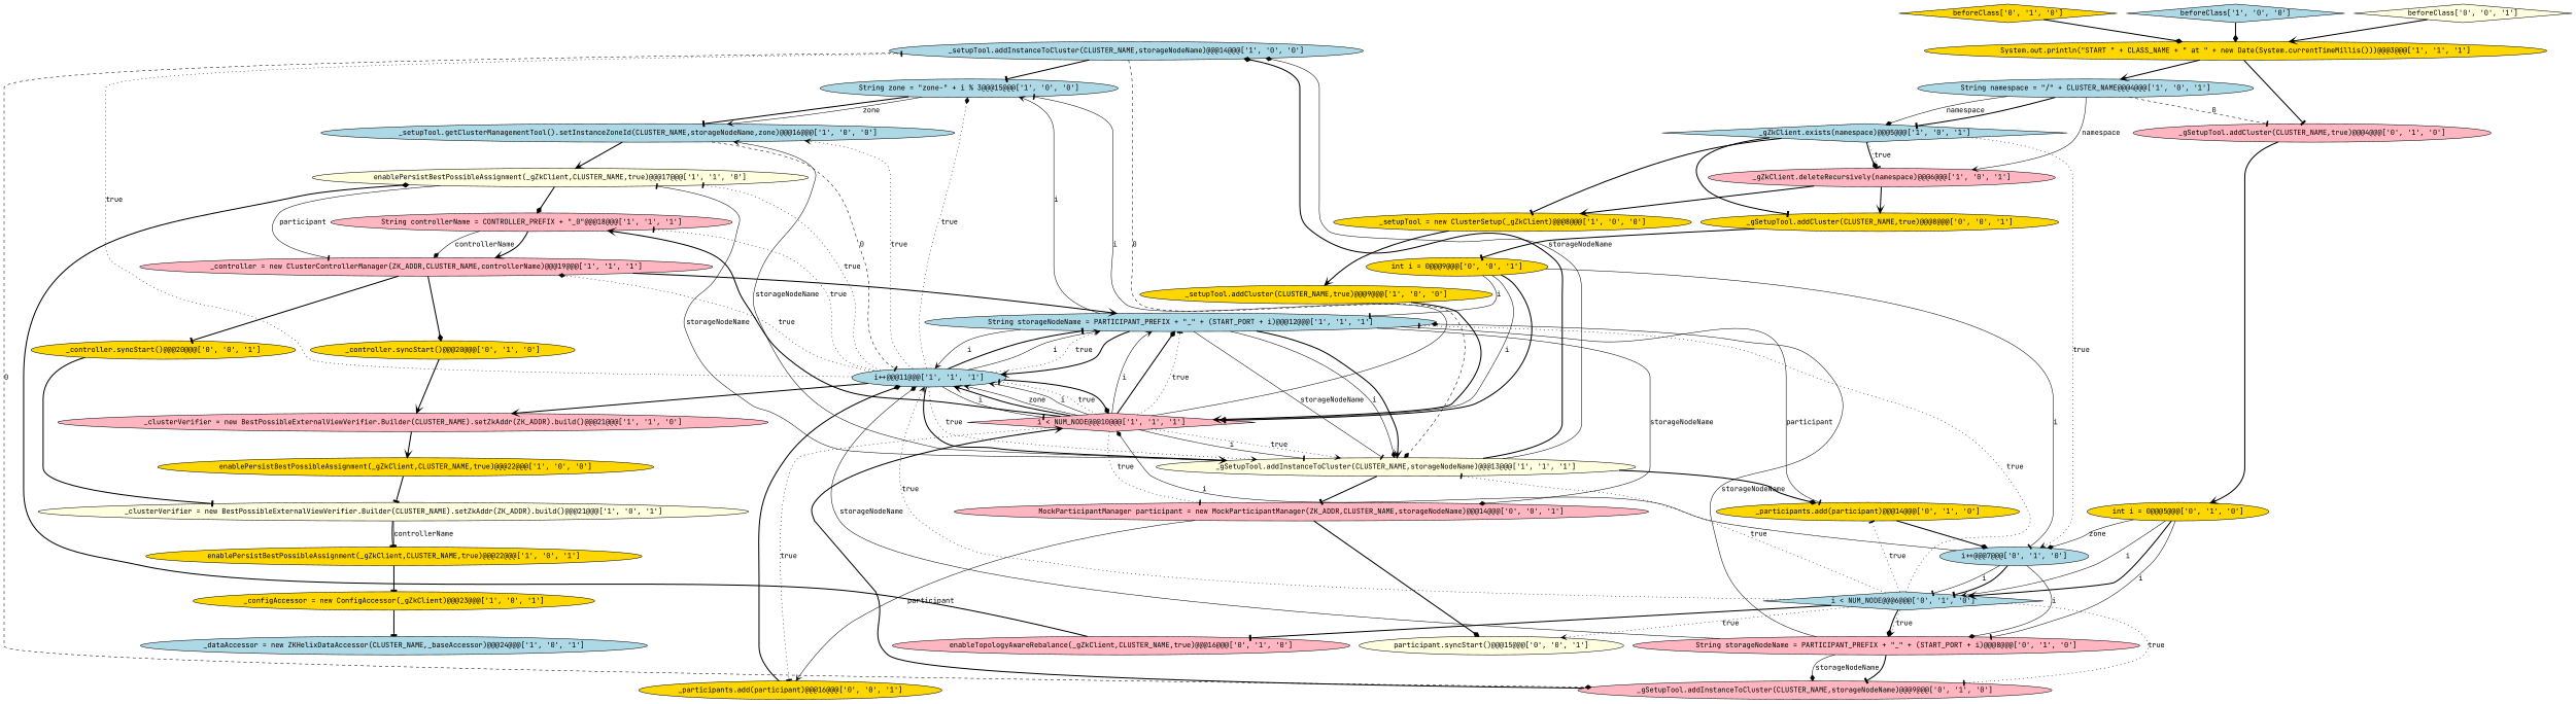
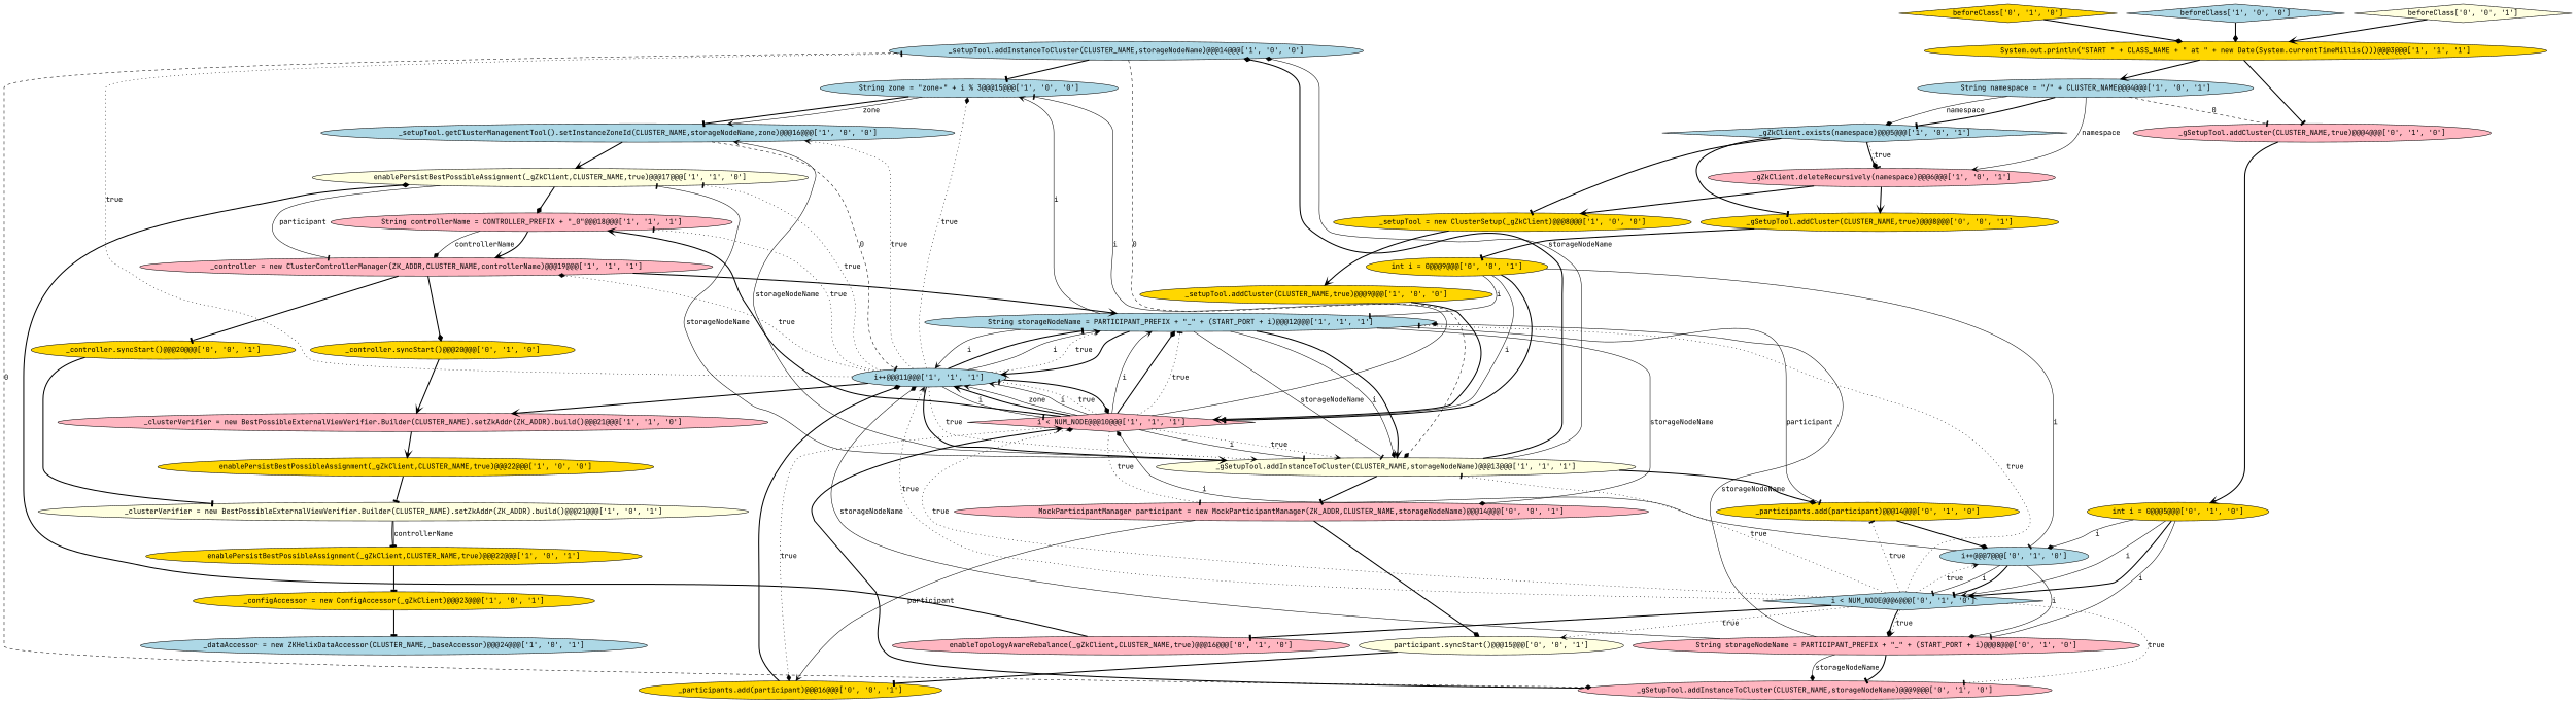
  digraph {
    fontname="JetBrains Mono"
    node [fillcolor=gold fontname="JetBrains Mono" shape=ellipse style=filled]
    edge [arrowhead=tee fontname="JetBrains Mono" style=bold]
    n1 [fillcolor=lightblue label="_setupTool.addInstanceToCluster(CLUSTER_NAME,storageNodeName)@@@14@@@['1', '0', '0']"]
    n2 [fillcolor=lightblue label="String zone = \"zone-\" + i % 3@@@15@@@['1', '0', '0']"]
    n3 [fillcolor=lightpink label="_gSetupTool.addInstanceToCluster(CLUSTER_NAME,storageNodeName)@@@9@@@['0', '1', '0']"]
    n4 [fillcolor=lightyellow label="_gSetupTool.addInstanceToCluster(CLUSTER_NAME,storageNodeName)@@@13@@@['1', '1', '1']"]
    n5 [fillcolor=lightblue label="_setupTool.getClusterManagementTool().setInstanceZoneId(CLUSTER_NAME,storageNodeName,zone)@@@16@@@['1', '0', '0']"]
    n6 [fillcolor=lightpink label="i < NUM_NODE@@@10@@@['1', '1', '1']" shape=diamond]
    n7 [fillcolor=lightpink label="MockParticipantManager participant = new MockParticipantManager(ZK_ADDR,CLUSTER_NAME,storageNodeName)@@@14@@@['0', '0', '1']"]
    n8 [label="_participants.add(participant)@@@14@@@['0', '1', '0']"]
    n9 [fillcolor=lightyellow label="enablePersistBestPossibleAssignment(_gZkClient,CLUSTER_NAME,true)@@@17@@@['1', '1', '0']"]
    n10 [fillcolor=lightblue label="i++@@@7@@@['0', '1', '0']"]
    n11 [fillcolor=lightpink label="String storageNodeName = PARTICIPANT_PREFIX + \"_\" + (START_PORT + i)@@@8@@@['0', '1', '0']"]
    n12 [fillcolor=lightblue label="i < NUM_NODE@@@6@@@['0', '1', '0']" shape=diamond]
    n13 [fillcolor=lightblue label="i++@@@11@@@['1', '1', '1']"]
    n14 [fillcolor=lightblue label="String storageNodeName = PARTICIPANT_PREFIX + \"_\" + (START_PORT + i)@@@12@@@['1', '1', '1']"]
    n15 [fillcolor=lightyellow label="participant.syncStart()@@@15@@@['0', '0', '1']"]
    n16 [fillcolor=lightpink label="enableTopologyAwareRebalance(_gZkClient,CLUSTER_NAME,true)@@@16@@@['0', '1', '0']"]
    n17 [label="_participants.add(participant)@@@16@@@['0', '0', '1']"]
    n18 [fillcolor=lightpink label="String controllerName = CONTROLLER_PREFIX + \"_0\"@@@18@@@['1', '1', '1']"]
    n19 [label="beforeClass['0', '1', '0']" shape=diamond]
    n20 [label="System.out.println(\"START \" + CLASS_NAME + \" at \" + new Date(System.currentTimeMillis()))@@@3@@@['1', '1', '1']"]
    n21 [fillcolor=lightpink label="_gSetupTool.addCluster(CLUSTER_NAME,true)@@@4@@@['0', '1', '0']"]
    n22 [fillcolor=lightblue label="String namespace = \"/\" + CLUSTER_NAME@@@4@@@['1', '0', '1']"]
    n23 [label="_configAccessor = new ConfigAccessor(_gZkClient)@@@23@@@['1', '0', '1']"]
    n24 [fillcolor=lightblue label="_dataAccessor = new ZKHelixDataAccessor(CLUSTER_NAME,_baseAccessor)@@@24@@@['1', '0', '1']"]
    n25 [fillcolor=lightpink label="_clusterVerifier = new BestPossibleExternalViewVerifier.Builder(CLUSTER_NAME).setZkAddr(ZK_ADDR).build()@@@21@@@['1', '1', '0']"]
    n26 [fillcolor=lightpink label="_controller = new ClusterControllerManager(ZK_ADDR,CLUSTER_NAME,controllerName)@@@19@@@['1', '1', '1']"]
    n27 [fillcolor=lightpink label="_gZkClient.deleteRecursively(namespace)@@@6@@@['1', '0', '1']"]
    n28 [label="_gSetupTool.addCluster(CLUSTER_NAME,true)@@@8@@@['0', '0', '1']"]
    n29 [label="_setupTool = new ClusterSetup(_gZkClient)@@@8@@@['1', '0', '0']"]
    n30 [label="int i = 0@@@9@@@['0', '0', '1']"]
    n31 [label="_setupTool.addCluster(CLUSTER_NAME,true)@@@9@@@['1', '0', '0']"]
    n32 [fillcolor=lightblue label="beforeClass['1', '0', '0']" shape=diamond]
    n33 [label="enablePersistBestPossibleAssignment(_gZkClient,CLUSTER_NAME,true)@@@22@@@['1', '0', '0']"]
    n34 [fillcolor=lightyellow label="_clusterVerifier = new BestPossibleExternalViewVerifier.Builder(CLUSTER_NAME).setZkAddr(ZK_ADDR).build()@@@21@@@['1', '0', '1']"]
    n35 [label="int i = 0@@@5@@@['0', '1', '0']"]
    n36 [fillcolor=lightblue label="_gZkClient.exists(namespace)@@@5@@@['1', '0', '1']" shape=diamond]
    n37 [label="enablePersistBestPossibleAssignment(_gZkClient,CLUSTER_NAME,true)@@@22@@@['1', '0', '1']"]
    n38 [label="_controller.syncStart()@@@20@@@['0', '0', '1']"]
    n39 [label="_controller.syncStart()@@@20@@@['0', '1', '0']"]
    n40 [fillcolor=lightyellow label="beforeClass['0', '0', '1']" shape=diamond]
    n1 -> n2
    n1 -> n3 [arrowhead=diamond label=0 style=dashed]
    n1 -> n4 [arrowhead=diamond label=0 style=dashed]
    n2 -> n5
    n2 -> n5 [arrowhead=vee label=zone style=solid]
    n3 -> n6 [arrowhead=vee]
    n4 -> n1 [arrowhead=diamond]
    n4 -> n1 [arrowhead=diamond label=storageNodeName style=solid]
    n4 -> n5 [arrowhead=vee label=storageNodeName style=solid]
    n4 -> n7
    n4 -> n8 [arrowhead=diamond]
    n4 -> n9 [label=storageNodeName style=solid]
    n5 -> n9 [arrowhead=vee]
    n5 -> n13 [label=0 style=dashed]
    n6 -> n2 [label=i style=solid]
    n6 -> n4 [arrowhead=vee label=true style=dotted]
    n6 -> n4 [label=i style=solid]
    n6 -> n7 [label=true style=dotted]
    n6 -> n13 [arrowhead=vee]
    n6 -> n13 [arrowhead=vee label=zone style=solid]
    n6 -> n13 [arrowhead=vee label=i style=solid]
    n6 -> n13 [label=true style=dotted]
    n6 -> n14 [label=true style=dotted]
    n6 -> n14 [arrowhead=vee label=i style=solid]
    n6 -> n14 [arrowhead=diamond]
-   n6 -> n17 [label=true style=dotted]
+   n6 -> n17 [arrowhead=diamond label=true style=dotted]
    n6 -> n18 [arrowhead=vee]
    n7 -> n15 [arrowhead=diamond]
    n7 -> n17 [arrowhead=vee label=participant style=solid]
    n8 -> n10 [arrowhead=diamond]
    n9 -> n18 [arrowhead=diamond]
    n9 -> n26 [label=participant style=solid]
    n10 -> n6 [arrowhead=diamond label=i style=solid]
    n10 -> n11 [arrowhead=diamond label=i style=solid]
    n10 -> n12 [label=i style=solid]
    n10 -> n12
    n11 -> n3 [arrowhead=diamond label=storageNodeName style=solid]
    n11 -> n3
    n11 -> n13 [arrowhead=diamond label=storageNodeName style=solid]
    n11 -> n14 [arrowhead=diamond label=storageNodeName style=solid]
    n12 -> n3 [label=true style=dotted]
    n12 -> n4 [label=true style=dotted]
+   n12 -> n6 [arrowhead=diamond label=true style=dotted]
    n12 -> n8 [label=true style=dotted]
-   n36 -> n10 [arrowhead=vee label=true style=dotted]
+   n12 -> n10 [arrowhead=vee label=true style=dotted]
    n12 -> n11 [arrowhead=vee label=true style=dotted]
    n12 -> n11 [arrowhead=diamond]
    n12 -> n13 [arrowhead=vee label=true style=dotted]
    n12 -> n14 [label=true style=dotted]
    n12 -> n15 [arrowhead=vee label=true style=dotted]
    n12 -> n16
    n13 -> n1 [label=true style=dotted]
    n13 -> n2 [arrowhead=diamond label=true style=dotted]
    n13 -> n4 [arrowhead=vee label=true style=dotted]
    n13 -> n4 [arrowhead=vee]
    n13 -> n5 [arrowhead=vee label=true style=dotted]
    n13 -> n6 [arrowhead=diamond]
    n13 -> n6 [label=i style=solid]
    n13 -> n9 [label=true style=dotted]
    n13 -> n14
    n13 -> n14 [arrowhead=vee label=i style=solid]
    n13 -> n14 [arrowhead=vee label=true style=dotted]
    n13 -> n18 [label=true style=dotted]
    n13 -> n25 [arrowhead=vee]
    n13 -> n26 [arrowhead=diamond label=true style=dotted]
    n14 -> n2 [arrowhead=vee label=i style=solid]
    n14 -> n4 [label=storageNodeName style=solid]
    n14 -> n4 [arrowhead=diamond label=i style=solid]
    n14 -> n4 [arrowhead=vee]
    n14 -> n7 [arrowhead=diamond label=storageNodeName style=solid]
    n14 -> n8 [label=participant style=solid]
    n14 -> n13 [arrowhead=vee]
    n14 -> n13 [arrowhead=vee label=i style=solid]
+   n15 -> n17
    n16 -> n9 [arrowhead=diamond]
    n17 -> n13 [arrowhead=diamond]
    n18 -> n26 [arrowhead=diamond label=controllerName style=solid]
    n18 -> n26 [arrowhead=vee]
    n19 -> n20 [arrowhead=diamond]
    n20 -> n21
    n20 -> n22 [arrowhead=vee]
    n21 -> n35 [arrowhead=vee]
    n22 -> n21 [label=0 style=dashed]
    n22 -> n27 [arrowhead=vee label=namespace style=solid]
    n22 -> n36 [arrowhead=diamond label=namespace style=solid]
    n22 -> n36
    n23 -> n24
    n25 -> n33 [arrowhead=vee]
    n26 -> n14 [arrowhead=vee]
    n26 -> n38
    n26 -> n39 [arrowhead=diamond]
    n27 -> n28 [arrowhead=vee]
    n27 -> n29 [arrowhead=vee]
    n28 -> n30
    n29 -> n31 [arrowhead=vee]
    n30 -> n6 [arrowhead=vee label=i style=solid]
    n30 -> n6
    n30 -> n10 [label=i style=solid]
    n30 -> n14 [label=i style=solid]
    n31 -> n6 [arrowhead=vee]
    n32 -> n20 [arrowhead=diamond]
    n33 -> n34
    n34 -> n37
    n34 -> n37 [label=controllerName style=solid]
-   n35 -> n10 [arrowhead=diamond label=zone style=solid]
+   n35 -> n10 [arrowhead=diamond label=i style=solid]
    n35 -> n11 [label=i style=solid]
    n35 -> n12 [arrowhead=vee]
    n35 -> n12 [arrowhead=vee label=i style=solid]
    n36 -> n27 [label=true style=dotted]
    n36 -> n27 [arrowhead=diamond]
    n36 -> n28
    n36 -> n29
    n37 -> n23
    n38 -> n34
    n39 -> n25 [arrowhead=vee]
    n40 -> n20 [arrowhead=vee]
  }
